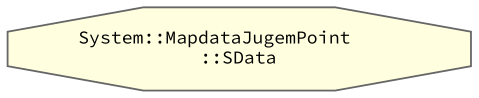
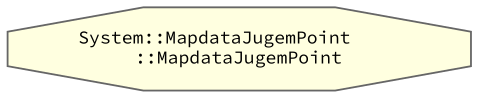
  digraph {
    rankdir=LR
    fontname="Source Code Pro"
-   n1 [color=grey40 fillcolor=lightyellow fontname="Source Code Pro" fontsize=10 height=0.2 label="System::MapdataJugemPoint\l::SData" shape=octagon style=filled width=0.4]
+   n1 [color=grey40 fillcolor=lightyellow fontname="Source Code Pro" fontsize=10 height=0.2 label="System::MapdataJugemPoint\l::MapdataJugemPoint" shape=octagon style=filled width=0.4]
  }
